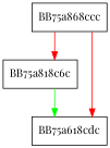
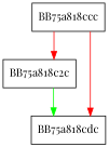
  digraph {
    fontname="Playfair Display"
    splines=ortho
    node [fontname="Playfair Display" shape=box]
    edge [color=red fontname="Playfair Display"]
-   BB75a818c6c
-   BB75a818cdc [label=BB75a618cdc]
-   BB75a818ccc [label=BB75a868ccc]
+   BB75a818c6c [label=BB75a818c2c]
+   BB75a818cdc
+   BB75a818ccc
    BB75a818c6c -> BB75a818cdc [color=green]
    BB75a818ccc -> BB75a818c6c
    BB75a818ccc -> BB75a818cdc
  }
